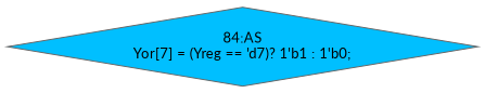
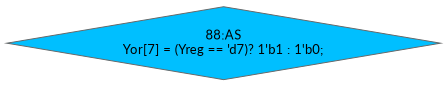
  strict digraph {
    fontname=Lato
-   n1 [ast="<pyverilog.vparser.ast.Assign object at 0x7fd311d7d450>" def_var="['Yor']" fillcolor=deepskyblue label="84:AS\nYor[7] = (Yreg == 'd7)? 1'b1 : 1'b0;" statements="[]" style=filled typ=Assign use_var="['Yreg']" color=gray40 shape=diamond fontname=Lato]
+   n1 [ast="<pyverilog.vparser.ast.Assign object at 0x7fd311d7d450>" def_var="['Yor']" fillcolor=deepskyblue label="88:AS\nYor[7] = (Yreg == 'd7)? 1'b1 : 1'b0;" statements="[]" style=filled typ=Assign use_var="['Yreg']" color=gray40 shape=diamond fontname=Lato]
  }
